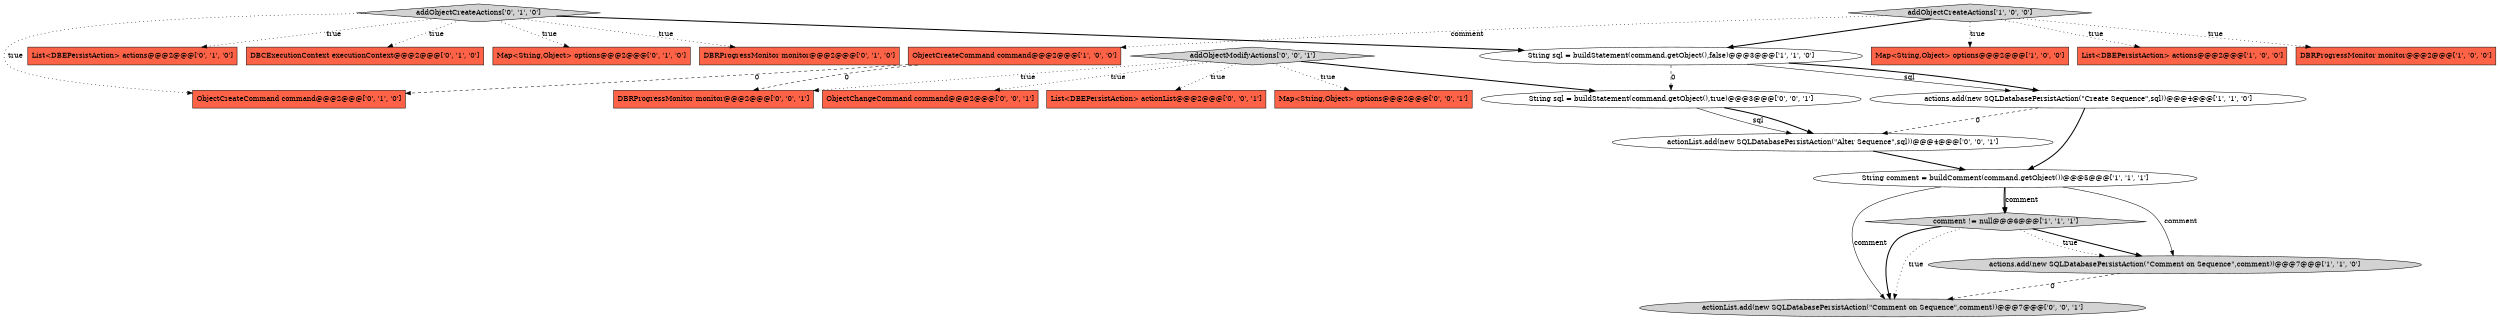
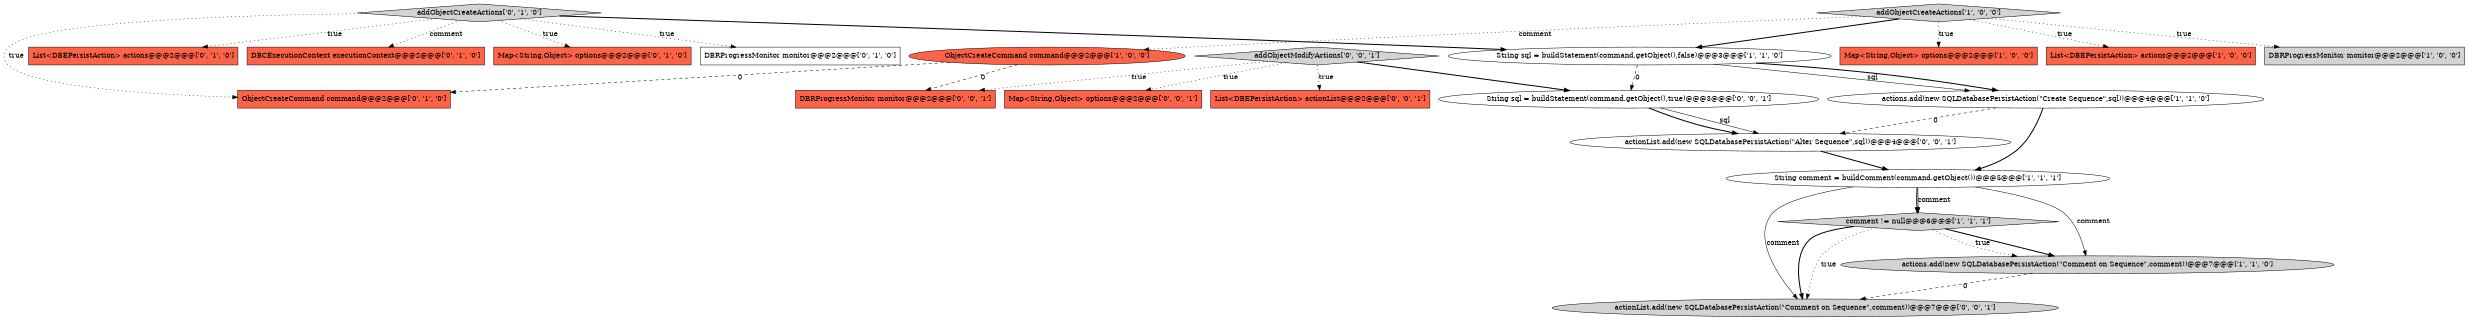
  digraph {
    node [fillcolor=tomato shape=box style=filled]
    edge [style=dotted]
    n1 [fillcolor=white label="actionList.add(new SQLDatabasePersistAction(\"Alter Sequence\",sql))@@@4@@@['0', '0', '1']" shape=ellipse]
    n2 [fillcolor=white label="String comment = buildComment(command.getObject())@@@5@@@['1', '1', '1']" shape=ellipse]
    n3 [fillcolor=lightgray label="actions.add(new SQLDatabasePersistAction(\"Comment on Sequence\",comment))@@@7@@@['1', '1', '0']" shape=ellipse]
    n4 [fillcolor=lightgray label="actionList.add(new SQLDatabasePersistAction(\"Comment on Sequence\",comment))@@@7@@@['0', '0', '1']" shape=ellipse]
    n5 [fillcolor=lightgray label="comment != null@@@6@@@['1', '1', '1']" shape=diamond]
    n6 [fillcolor=white label="String sql = buildStatement(command.getObject(),false)@@@3@@@['1', '1', '0']" shape=ellipse]
    n7 [fillcolor=white label="String sql = buildStatement(command.getObject(),true)@@@3@@@['0', '0', '1']" shape=ellipse]
    n8 [fillcolor=white label="actions.add(new SQLDatabasePersistAction(\"Create Sequence\",sql))@@@4@@@['1', '1', '0']" shape=ellipse]
-   n9 [label="DBRProgressMonitor monitor@@@2@@@['0', '1', '0']"]
+   n9 [fillcolor=white label="DBRProgressMonitor monitor@@@2@@@['0', '1', '0']"]
    n10 [label="Map<String,Object> options@@@2@@@['0', '0', '1']"]
    n11 [label="Map<String,Object> options@@@2@@@['1', '0', '0']"]
-   n12 [label="ObjectCreateCommand command@@@2@@@['1', '0', '0']"]
+   n12 [label="ObjectCreateCommand command@@@2@@@['1', '0', '0']" shape=ellipse]
    n13 [label="ObjectCreateCommand command@@@2@@@['0', '1', '0']"]
    n14 [label="DBRProgressMonitor monitor@@@2@@@['0', '0', '1']"]
    n15 [label="List<DBEPersistAction> actions@@@2@@@['1', '0', '0']"]
-   n16 [label="DBRProgressMonitor monitor@@@2@@@['1', '0', '0']"]
+   n16 [fillcolor=lightgray label="DBRProgressMonitor monitor@@@2@@@['1', '0', '0']"]
    n17 [fillcolor=lightgray label="addObjectModifyActions['0', '0', '1']" shape=diamond]
-   n18 [label="ObjectChangeCommand command@@@2@@@['0', '0', '1']"]
    n19 [label="List<DBEPersistAction> actionList@@@2@@@['0', '0', '1']"]
    n20 [label="List<DBEPersistAction> actions@@@2@@@['0', '1', '0']"]
    n21 [fillcolor=lightgray label="addObjectCreateActions['1', '0', '0']" shape=diamond]
    n22 [label="DBCExecutionContext executionContext@@@2@@@['0', '1', '0']"]
    n23 [fillcolor=lightgray label="addObjectCreateActions['0', '1', '0']" shape=diamond]
    n24 [label="Map<String,Object> options@@@2@@@['0', '1', '0']"]
    n1 -> n2 [style=bold]
    n2 -> n3 [label=comment style=solid]
    n2 -> n4 [label=comment style=solid]
    n2 -> n5 [style=bold]
    n2 -> n5 [label=comment style=solid]
    n3 -> n4 [label=0 style=dashed]
    n5 -> n3 [style=bold]
    n5 -> n3 [label=true]
    n5 -> n4 [style=bold]
    n5 -> n4 [label=true]
    n6 -> n7 [label=0 style=dashed]
    n6 -> n8 [label=sql style=solid]
    n6 -> n8 [style=bold]
    n7 -> n1 [style=bold]
    n7 -> n1 [label=sql style=solid]
    n8 -> n1 [label=0 style=dashed]
    n8 -> n2 [style=bold]
    n12 -> n13 [label=0 style=dashed]
    n12 -> n14 [label=0 style=dashed]
    n17 -> n7 [style=bold]
    n17 -> n10 [label=true]
    n17 -> n14 [label=true]
-   n17 -> n18 [label=true]
    n17 -> n19 [label=true]
    n21 -> n6 [style=bold]
    n21 -> n11 [label=true]
    n21 -> n12 [label=comment]
    n21 -> n15 [label=true]
    n21 -> n16 [label=true]
    n23 -> n6 [style=bold]
    n23 -> n9 [label=true]
    n23 -> n13 [label=true]
    n23 -> n20 [label=true]
-   n23 -> n22 [label=true]
+   n23 -> n22 [label=comment]
    n23 -> n24 [label=true]
  }
